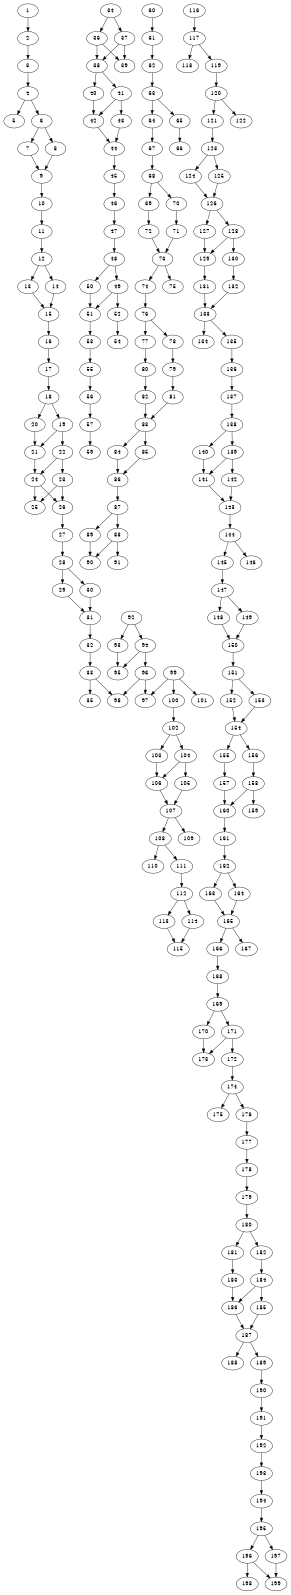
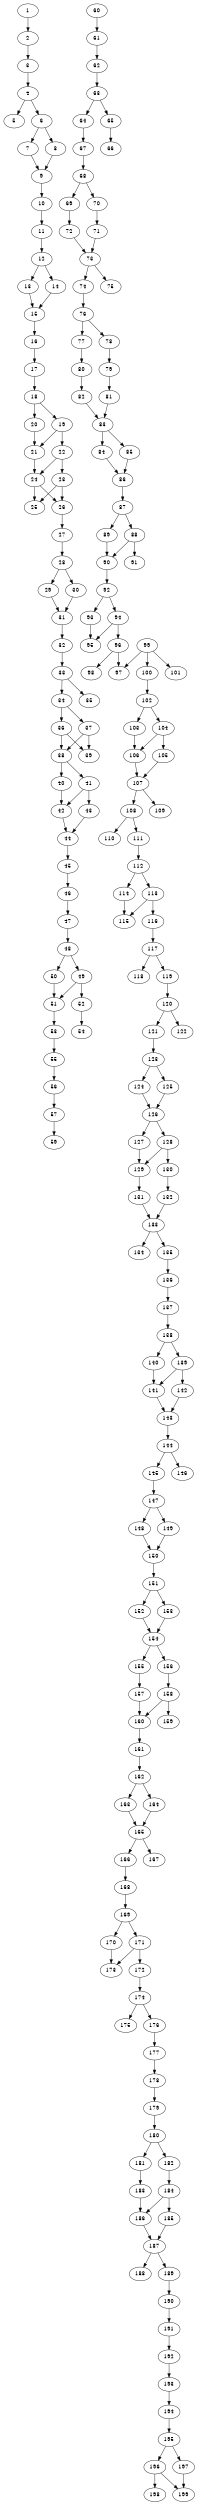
  digraph {
    node [alpha=0.08]
    1 [alpha=0.14]
    2 [alpha=0.15]
    3 [alpha=0.09]
    4 [alpha=0.16]
    5 [alpha=0.02]
    6 [alpha=0.18]
    7 [alpha=0.09]
    8 [alpha=0.04]
    9 [alpha=0.09]
    10 [alpha=0.18]
    11 [alpha=0.12]
    12 [alpha=0.09]
    13 [alpha=0.10]
    14 [alpha=0.20]
    15 [alpha=0.13]
    16
    17 [alpha=0.10]
    18 [alpha=0.03]
    19 [alpha=0.19]
    20 [alpha=0.12]
    21 [alpha=0.14]
    22 [alpha=0.17]
    24 [alpha=0.17]
    23 [alpha=0.04]
    25 [alpha=0.03]
    26 [alpha=0.05]
    27 [alpha=0.11]
    28 [alpha=0.19]
    29 [alpha=0.10]
    30 [alpha=0.13]
    31 [alpha=0.10]
    32
    33 [alpha=0.11]
    34 [alpha=0.01]
    35 [alpha=0.18]
    36 [alpha=0.02]
    37 [alpha=0.12]
    38
    39 [alpha=0.02]
    40 [alpha=0.12]
    41
    42 [alpha=0.13]
    43 [alpha=0.10]
    44 [alpha=0.14]
    45 [alpha=0.19]
    46 [alpha=0.02]
    47 [alpha=0.07]
    48 [alpha=0.09]
    49 [alpha=0.12]
    50 [alpha=0.17]
    51 [alpha=0.02]
    52 [alpha=0.07]
    53
    54 [alpha=0.10]
    55
    56 [alpha=0.04]
    57 [alpha=0.15]
    59 [alpha=0.06]
    60 [alpha=0.20]
    61 [alpha=0.04]
    62 [alpha=0.10]
    63 [alpha=0.02]
    64 [alpha=0.01]
    65
    67 [alpha=0.01]
    66 [alpha=0.03]
    68 [alpha=0.14]
    69 [alpha=0.13]
    70 [alpha=0.19]
    72 [alpha=0.05]
    71 [alpha=0.07]
    73 [alpha=0.13]
    74 [alpha=0.16]
    75 [alpha=0.15]
    76 [alpha=0.09]
    77 [alpha=0.13]
    78 [alpha=0.01]
    80 [alpha=0.07]
    79 [alpha=0.05]
    82 [alpha=0.20]
    81 [alpha=0.11]
    83 [alpha=0.10]
    84
    85 [alpha=0.11]
    86 [alpha=0.15]
    87 [alpha=0.02]
    88 [alpha=0.16]
    89 [alpha=0.05]
    90 [alpha=0.09]
    91 [alpha=0.19]
    92 [alpha=0.16]
    93 [alpha=0.07]
    94 [alpha=0.04]
    95 [alpha=0.13]
    96 [alpha=0.07]
    97 [alpha=0.11]
    98 [alpha=0.06]
    99 [alpha=0.20]
    100 [alpha=0.17]
    101 [alpha=0.19]
    102 [alpha=0.19]
    103 [alpha=0.03]
    104
    106 [alpha=0.13]
    105 [alpha=0.05]
    107 [alpha=0.16]
    108 [alpha=0.07]
    109 [alpha=0.14]
    110 [alpha=0.16]
    111 [alpha=0.02]
    112 [alpha=0.04]
    113
    114
    115 [alpha=0.03]
    116 [alpha=0.16]
    117 [alpha=0.03]
    118 [alpha=0.04]
    119 [alpha=0.15]
    120 [alpha=0.15]
    121 [alpha=0.16]
    122 [alpha=0.05]
    123 [alpha=0.01]
    124 [alpha=0.04]
    125 [alpha=0.00]
    126 [alpha=0.16]
    127
    128 [alpha=0.13]
    129
    130
    131 [alpha=0.09]
    132 [alpha=0.14]
    133 [alpha=0.19]
    134
    135 [alpha=0.15]
    136 [alpha=0.14]
    137 [alpha=0.17]
    138 [alpha=0.10]
    139 [alpha=0.15]
    140 [alpha=0.11]
    141 [alpha=0.17]
    142 [alpha=0.11]
    143 [alpha=0.06]
    144
    145 [alpha=0.16]
    146 [alpha=0.10]
    147 [alpha=0.02]
    148 [alpha=0.06]
    149 [alpha=0.01]
    150 [alpha=0.19]
    151 [alpha=0.10]
    152 [alpha=0.17]
    153 [alpha=0.00]
    154 [alpha=0.13]
    155 [alpha=0.19]
    156 [alpha=0.09]
    157 [alpha=0.19]
    158 [alpha=0.03]
    160 [alpha=0.14]
    159 [alpha=0.09]
    161 [alpha=0.03]
    162 [alpha=0.03]
    163 [alpha=0.11]
    164
    165 [alpha=0.09]
    166 [alpha=0.12]
    167 [alpha=0.18]
    168 [alpha=0.09]
    169 [alpha=0.06]
    170 [alpha=0.12]
    171 [alpha=0.15]
    173 [alpha=0.06]
    172 [alpha=0.12]
    174 [alpha=0.05]
    175 [alpha=0.15]
    176 [alpha=0.13]
    177 [alpha=0.14]
    178 [alpha=0.01]
    179 [alpha=0.16]
    180 [alpha=0.04]
    181 [alpha=0.03]
    182 [alpha=0.20]
    183 [alpha=0.16]
    184 [alpha=0.10]
    186 [alpha=0.15]
    185 [alpha=0.00]
    187
    188 [alpha=0.04]
    189 [alpha=0.09]
    190 [alpha=0.19]
    191 [alpha=0.15]
    192 [alpha=0.00]
    193 [alpha=0.09]
    194 [alpha=0.16]
    195 [alpha=0.14]
    196 [alpha=0.03]
    197 [alpha=0.07]
    198 [alpha=0.07]
    199 [alpha=0.09]
    1 -> 2
    2 -> 3
    3 -> 4
    4 -> 5
    4 -> 6
    6 -> 7
    6 -> 8
    7 -> 9
    8 -> 9
    9 -> 10
    10 -> 11
    11 -> 12
    12 -> 13
    12 -> 14
    13 -> 15
    14 -> 15
    15 -> 16
    16 -> 17
    17 -> 18
    18 -> 19
    18 -> 20
    19 -> 21
    19 -> 22
    20 -> 21
    21 -> 24
    22 -> 24
    22 -> 23
    24 -> 25
    24 -> 26
    23 -> 25
    23 -> 26
    26 -> 27
    27 -> 28
    28 -> 29
    28 -> 30
    29 -> 31
    30 -> 31
    31 -> 32
    32 -> 33
-   33 -> 98
+   33 -> 34
    33 -> 35
    34 -> 36
    34 -> 37
    36 -> 38
    36 -> 39
    37 -> 38
    37 -> 39
    38 -> 40
    38 -> 41
    40 -> 42
    41 -> 42
    41 -> 43
    42 -> 44
    43 -> 44
    44 -> 45
    45 -> 46
    46 -> 47
    47 -> 48
    48 -> 49
    48 -> 50
    49 -> 51
    49 -> 52
    50 -> 51
    51 -> 53
    52 -> 54
    53 -> 55
    55 -> 56
    56 -> 57
    57 -> 59
    60 -> 61
    61 -> 62
    62 -> 63
    63 -> 64
    63 -> 65
    64 -> 67
    65 -> 66
    67 -> 68
    68 -> 69
    68 -> 70
    69 -> 72
    70 -> 71
    72 -> 73
    71 -> 73
    73 -> 74
    73 -> 75
    74 -> 76
    76 -> 77
    76 -> 78
    77 -> 80
    78 -> 79
    80 -> 82
    79 -> 81
    82 -> 83
    81 -> 83
    83 -> 84
    83 -> 85
    84 -> 86
    85 -> 86
    86 -> 87
    87 -> 88
    87 -> 89
    88 -> 90
    88 -> 91
    89 -> 90
+   90 -> 92
    92 -> 93
    92 -> 94
    93 -> 95
    94 -> 95
    94 -> 96
    96 -> 97
    96 -> 98
    99 -> 97
    99 -> 100
    99 -> 101
    100 -> 102
    102 -> 103
    102 -> 104
    103 -> 106
    104 -> 106
    104 -> 105
    106 -> 107
    105 -> 107
    107 -> 108
    107 -> 109
    108 -> 110
    108 -> 111
    111 -> 112
    112 -> 113
    112 -> 114
    113 -> 115
+   113 -> 116
    114 -> 115
    116 -> 117
    117 -> 118
    117 -> 119
    119 -> 120
    120 -> 121
    120 -> 122
    121 -> 123
    123 -> 124
    123 -> 125
    124 -> 126
    125 -> 126
    126 -> 127
    126 -> 128
    127 -> 129
    128 -> 129
    128 -> 130
    129 -> 131
    130 -> 132
    131 -> 133
    132 -> 133
    133 -> 134
    133 -> 135
    135 -> 136
    136 -> 137
    137 -> 138
    138 -> 139
    138 -> 140
    139 -> 141
    139 -> 142
    140 -> 141
    141 -> 143
    142 -> 143
    143 -> 144
    144 -> 145
    144 -> 146
    145 -> 147
    147 -> 148
    147 -> 149
    148 -> 150
    149 -> 150
    150 -> 151
    151 -> 152
    151 -> 153
    152 -> 154
    153 -> 154
    154 -> 155
    154 -> 156
    155 -> 157
    156 -> 158
    157 -> 160
    158 -> 160
    158 -> 159
    160 -> 161
    161 -> 162
    162 -> 163
    162 -> 164
    163 -> 165
    164 -> 165
    165 -> 166
    165 -> 167
    166 -> 168
    168 -> 169
    169 -> 170
    169 -> 171
    170 -> 173
    171 -> 173
    171 -> 172
    172 -> 174
    174 -> 175
    174 -> 176
    176 -> 177
    177 -> 178
    178 -> 179
    179 -> 180
    180 -> 181
    180 -> 182
    181 -> 183
    182 -> 184
    183 -> 186
    184 -> 186
    184 -> 185
    186 -> 187
    185 -> 187
    187 -> 188
    187 -> 189
    189 -> 190
    190 -> 191
    191 -> 192
    192 -> 193
    193 -> 194
    194 -> 195
    195 -> 196
    195 -> 197
    196 -> 198
    196 -> 199
    197 -> 199
  }
